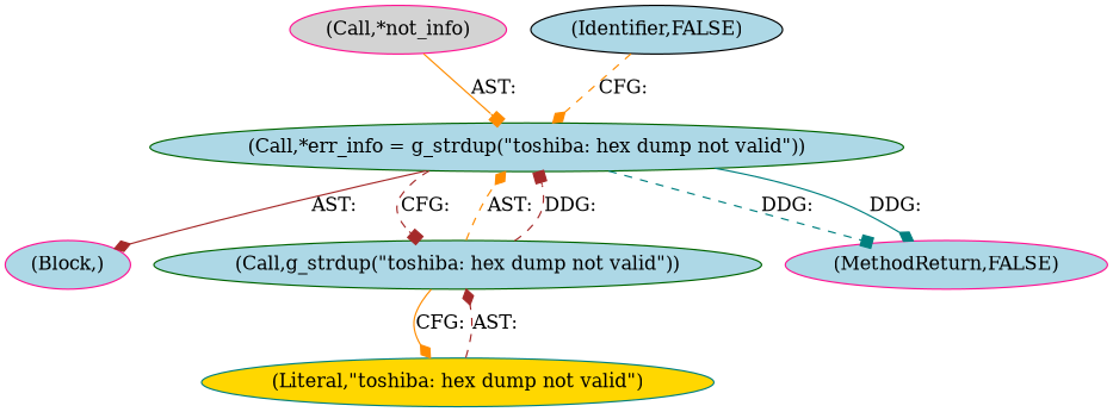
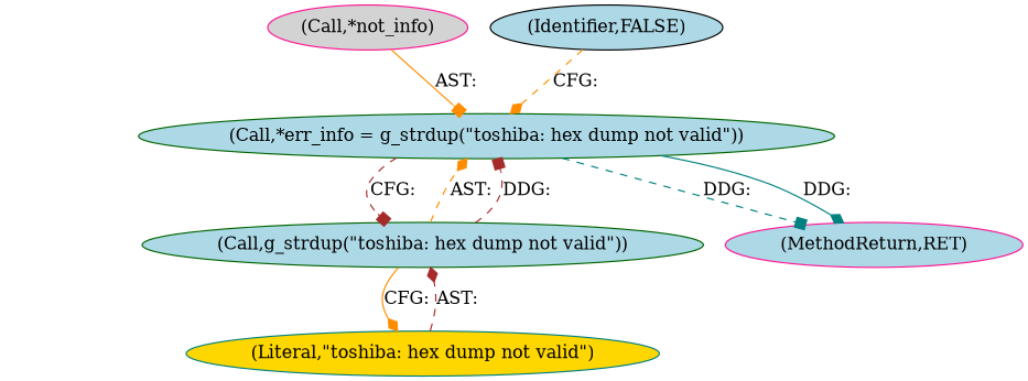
  digraph {
    fontname="DejaVu Serif"
    node [color=deeppink fillcolor=lightblue fontname="DejaVu Serif" style=filled]
    edge [arrowhead=diamond color=brown fontname="DejaVu Serif" style=dashed]
    n1 [color=darkgreen label="(Call,*err_info = g_strdup(\"toshiba: hex dump not valid\"))"]
    n2 [color=darkgreen label="(Call,g_strdup(\"toshiba: hex dump not valid\"))"]
-   n3 [label="(Block,)"]
-   n4 [label="(MethodReturn,FALSE)"]
+   n4 [label="(MethodReturn,RET)"]
    n5 [color=teal fillcolor=gold label="(Literal,\"toshiba: hex dump not valid\")"]
    n6 [fillcolor=lightgrey label="(Call,*not_info)"]
    n7 [color=black label="(Identifier,FALSE)"]
    n1 -> n2 [arrowhead=box label="CFG: "]
-   n1 -> n3 [label="AST: " style=solid]
    n1 -> n4 [arrowhead=box color=teal label="DDG: "]
    n1 -> n4 [color=teal label="DDG: " style=solid]
    n2 -> n1 [color=darkorange label="AST: "]
    n2 -> n1 [arrowhead=box label="DDG: "]
    n2 -> n5 [color=darkorange label="CFG: " style=solid]
    n5 -> n2 [label="AST: "]
    n6 -> n1 [arrowhead=box color=darkorange label="AST: " style=solid]
    n7 -> n1 [color=darkorange label="CFG: "]
  }
